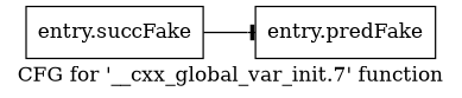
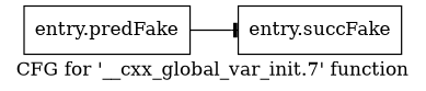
  digraph {
    label="CFG for '__cxx_global_var_init.7' function"
    rankdir=LR
    node [filename="/tools/Xilinx/Vitis_HLS/2023.1/tps/lnx64/gcc-8.3.0/lib/gcc/x86_64-pc-linux-gnu/8.3.0/../../../../include/c++/8.3.0/iostream" linenumber=74 shape=record]
    n1 [label="{entry.predFake}"]
    n2 [label="{entry.succFake}"]
-   n2 -> n1 [execusionnum=0 filename="/tools/Xilinx/Vitis_HLS/2023.1/tps/lnx64/gcc-8.3.0/lib/gcc/x86_64-pc-linux-gnu/8.3.0/../../../../include/c++/8.3.0/iostream" style=solid arrowhead=tee]
+   n1 -> n2 [execusionnum=0 filename="/tools/Xilinx/Vitis_HLS/2023.1/tps/lnx64/gcc-8.3.0/lib/gcc/x86_64-pc-linux-gnu/8.3.0/../../../../include/c++/8.3.0/iostream" style=solid arrowhead=tee]
  }
